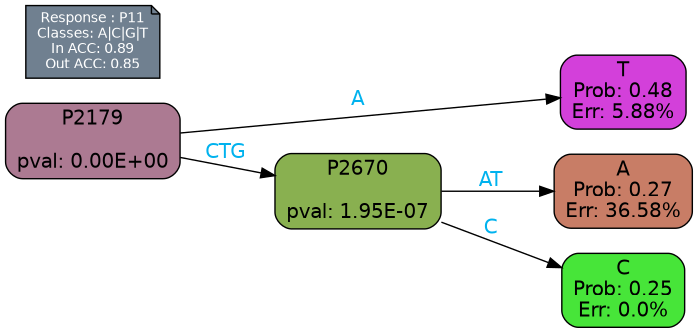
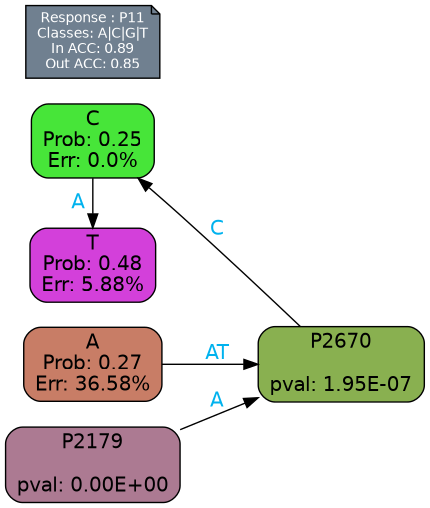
  digraph {
    fontname="DejaVu Sans"
    rankdir=LR
    ranksep=equally
    splines=polylines
    node [color=black fontname="DejaVu Sans" shape=box style="filled, rounded"]
    edge [fontcolor=deepskyblue2 fontname="DejaVu Sans"]
    n1 [fillcolor="#d340da" label="T\nProb: 0.48\nErr: 5.88%"]
    n2 [fillcolor="#c87d66" label="A\nProb: 0.27\nErr: 36.58%"]
    n3 [fillcolor="#47e539" label="C\nProb: 0.25\nErr: 0.0%"]
    n4 [align=left fillcolor=slategray fontcolor=white fontsize=10 label="Response : P11\nClasses: A|C|G|T\nIn ACC: 0.89\nOut ACC: 0.85\n" shape=note style=filled]
    n5 [fillcolor="#ac7a92" label="P2179\n\npval: 0.00E+00"]
    n6 [fillcolor="#89b050" label="P2670\n\npval: 1.95E-07"]
    subgraph sub_1 {
      rank=same
      n1
      n2
      n3
    }
    subgraph sub_2 {
      rank=same
      n4
      n5
    }
-   n5 -> n1 [label=A]
-   n5 -> n6 [label=CTG]
-   n6 -> n2 [label=AT]
+   n3 -> n1 [label=A]
+   n5 -> n6 [label=A]
+   n2 -> n6 [label=AT]
    n6 -> n3 [label=C]
  }
